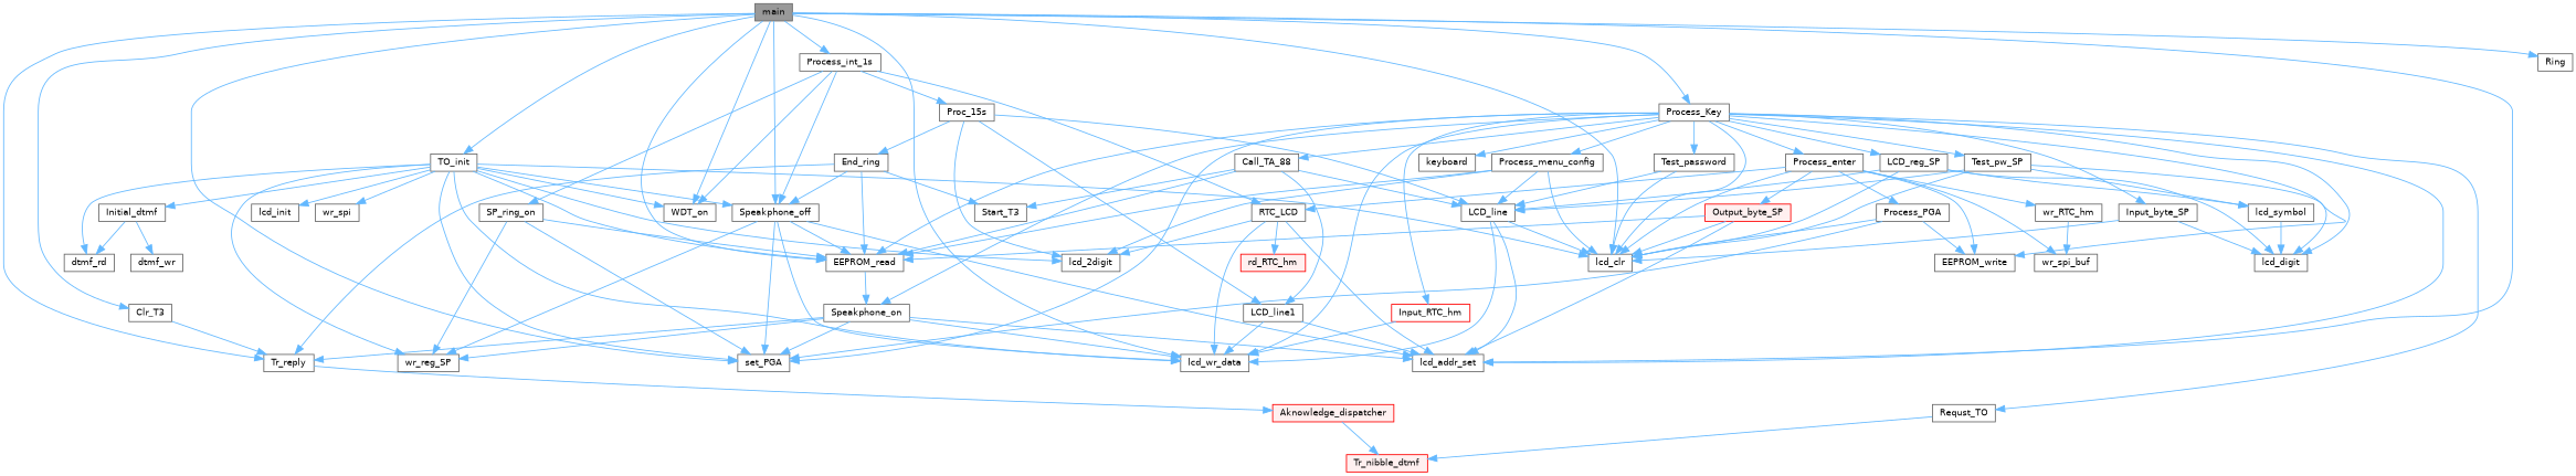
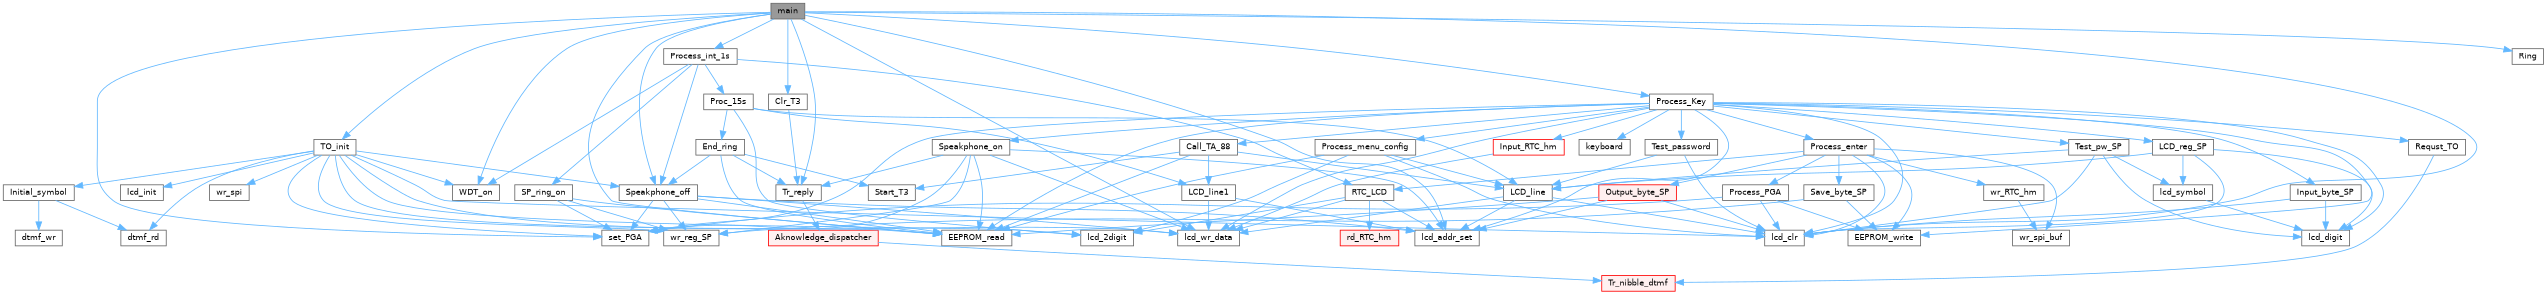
  digraph {
    rankdir=TB
    node [color=grey40 fillcolor=white fontname=Helvetica fontsize=10 shape=box style=filled]
    edge [color=steelblue1 fontname=Helvetica fontsize=10 labelfontname=Helvetica labelfontsize=10 style=solid]
    n1 [color=gray40 fillcolor=grey60 fontcolor=black height=0.2 label=main width=0.4]
    n2 [height=0.2 label=Clr_T3 width=0.4]
    n3 [height=0.2 label=Tr_reply width=0.4]
    n4 [height=0.2 label=EEPROM_read width=0.4]
    n5 [height=0.2 label=lcd_addr_set width=0.4]
    n6 [height=0.2 label=lcd_clr width=0.4]
    n7 [height=0.2 label=lcd_wr_data width=0.4]
    n8 [height=0.2 label=Process_int_1s width=0.4]
    n9 [height=0.2 label=Speakphone_off width=0.4]
    n10 [height=0.2 label=set_PGA width=0.4]
    n11 [height=0.2 label=WDT_on width=0.4]
    n12 [height=0.2 label=Process_Key width=0.4]
    n13 [height=0.2 label=Ring width=0.4]
    n14 [height=0.2 label=TO_init width=0.4]
    n15 [color=red fillcolor="#FFF0F0" height=0.2 label=Aknowledge_dispatcher width=0.4]
    n16 [height=0.2 label=Proc_15s width=0.4]
    n17 [height=0.2 label=RTC_LCD width=0.4]
    n18 [height=0.2 label=SP_ring_on width=0.4]
    n19 [height=0.2 label=wr_reg_SP width=0.4]
    n20 [height=0.2 label=Call_TA_88 width=0.4]
    n21 [height=0.2 label=EEPROM_write width=0.4]
    n22 [height=0.2 label=Input_byte_SP width=0.4]
    n23 [height=0.2 label=lcd_digit width=0.4]
    n24 [color=red height=0.2 label=Input_RTC_hm width=0.4]
    n25 [height=0.2 label=keyboard width=0.4]
    n26 [height=0.2 label=LCD_reg_SP width=0.4]
    n27 [height=0.2 label=Process_enter width=0.4]
    n28 [height=0.2 label=Process_menu_config width=0.4]
    n29 [height=0.2 label=Requst_TO width=0.4]
    n30 [height=0.2 label=Speakphone_on width=0.4]
    n31 [height=0.2 label=Test_password width=0.4]
    n32 [height=0.2 label=Test_pw_SP width=0.4]
    n33 [height=0.2 label=lcd_2digit width=0.4]
    n34 [height=0.2 label=dtmf_rd width=0.4]
-   n35 [height=0.2 label=Initial_dtmf width=0.4]
+   n35 [height=0.2 label=Initial_symbol width=0.4]
    n36 [height=0.2 label=lcd_init width=0.4]
    n37 [height=0.2 label=wr_spi width=0.4]
    n38 [color=red fillcolor="#FFF0F0" height=0.2 label=Tr_nibble_dtmf width=0.4]
    n39 [height=0.2 label=End_ring width=0.4]
    n40 [height=0.2 label=LCD_line width=0.4]
    n41 [height=0.2 label=LCD_line1 width=0.4]
    n42 [color=red fillcolor="#FFF0F0" height=0.2 label=rd_RTC_hm width=0.4]
    n43 [height=0.2 label=Start_T3 width=0.4]
    n44 [height=0.2 label=lcd_symbol width=0.4]
    n45 [color=red fillcolor="#FFF0F0" height=0.2 label=Output_byte_SP width=0.4]
    n46 [height=0.2 label=Process_PGA width=0.4]
+   n47 [height=0.2 label=Save_byte_SP width=0.4]
    n48 [height=0.2 label=wr_RTC_hm width=0.4]
    n49 [height=0.2 label=wr_spi_buf width=0.4]
    n50 [height=0.2 label=dtmf_wr width=0.4]
    n1 -> n2
    n1 -> n3
    n1 -> n4
    n1 -> n5
    n1 -> n6
    n1 -> n7
    n1 -> n8
    n1 -> n9
    n1 -> n10
    n1 -> n11
    n1 -> n12
    n1 -> n13
    n1 -> n14
    n2 -> n3
    n3 -> n15
    n8 -> n9
    n8 -> n11
    n8 -> n16
    n8 -> n17
    n8 -> n18
    n9 -> n4
    n9 -> n5
    n9 -> n7
    n9 -> n10
    n9 -> n19
    n12 -> n4
    n12 -> n5
    n12 -> n6
    n12 -> n7
    n12 -> n10
    n12 -> n20
    n12 -> n21
    n12 -> n22
    n12 -> n23
    n12 -> n24
    n12 -> n25
    n12 -> n26
    n12 -> n27
    n12 -> n28
    n12 -> n29
    n12 -> n30
    n12 -> n31
    n12 -> n32
    n14 -> n4
    n14 -> n6
    n14 -> n7
    n14 -> n9
    n14 -> n10
    n14 -> n11
    n14 -> n19
    n14 -> n33
    n14 -> n34
    n14 -> n35
    n14 -> n36
    n14 -> n37
    n15 -> n38
    n16 -> n33
    n16 -> n39
    n16 -> n40
    n16 -> n41
    n17 -> n5
    n17 -> n7
    n17 -> n33
    n17 -> n42
    n18 -> n4
    n18 -> n10
    n18 -> n19
    n20 -> n4
    n20 -> n40
    n20 -> n41
    n20 -> n43
    n22 -> n6
    n22 -> n23
    n24 -> n7
    n26 -> n6
    n26 -> n23
    n26 -> n40
    n26 -> n44
    n27 -> n6
    n27 -> n17
    n27 -> n21
    n27 -> n45
    n27 -> n46
+   n27 -> n47
    n27 -> n48
    n27 -> n49
    n28 -> n4
    n28 -> n6
    n28 -> n33
    n28 -> n40
    n29 -> n38
    n30 -> n3
-   n4 -> n30
+   n30 -> n4
    n30 -> n5
    n30 -> n7
    n30 -> n10
    n30 -> n19
    n31 -> n6
    n31 -> n40
    n32 -> n6
    n32 -> n23
    n32 -> n40
    n32 -> n44
    n35 -> n34
    n35 -> n50
    n39 -> n3
    n39 -> n4
    n39 -> n9
    n39 -> n43
    n40 -> n5
    n40 -> n6
    n40 -> n7
    n41 -> n5
    n41 -> n7
    n44 -> n23
    n45 -> n4
    n45 -> n5
    n45 -> n6
    n46 -> n6
    n46 -> n10
    n46 -> n21
+   n47 -> n19
+   n47 -> n21
    n48 -> n49
  }
